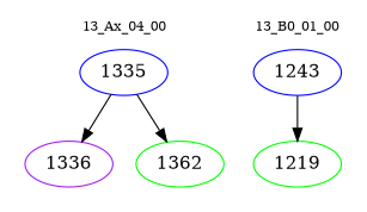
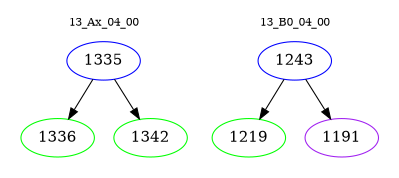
  digraph {
    node [color=blue]
    edge [color=black]
    n1 [label=1335]
-   n2 [color=purple label=1336]
-   n3 [color=green label=1362]
+   n2 [color=green label=1336]
+   n3 [color=green label=1342]
    n4 [label=1243]
    n5 [color=green label=1219]
+   n6 [color=purple label=1191]
    subgraph cluster_1 {
      color=white
      fontsize=10
      label="13_Ax_04_00"
      n1
      n2
      n3
    }
    subgraph cluster_2 {
      color=white
      fontsize=10
-     label="13_B0_01_00"
+     label="13_B0_04_00"
      n4
      n5
+     n6
    }
    n1 -> n2
    n1 -> n3
    n4 -> n5
+   n4 -> n6
  }
